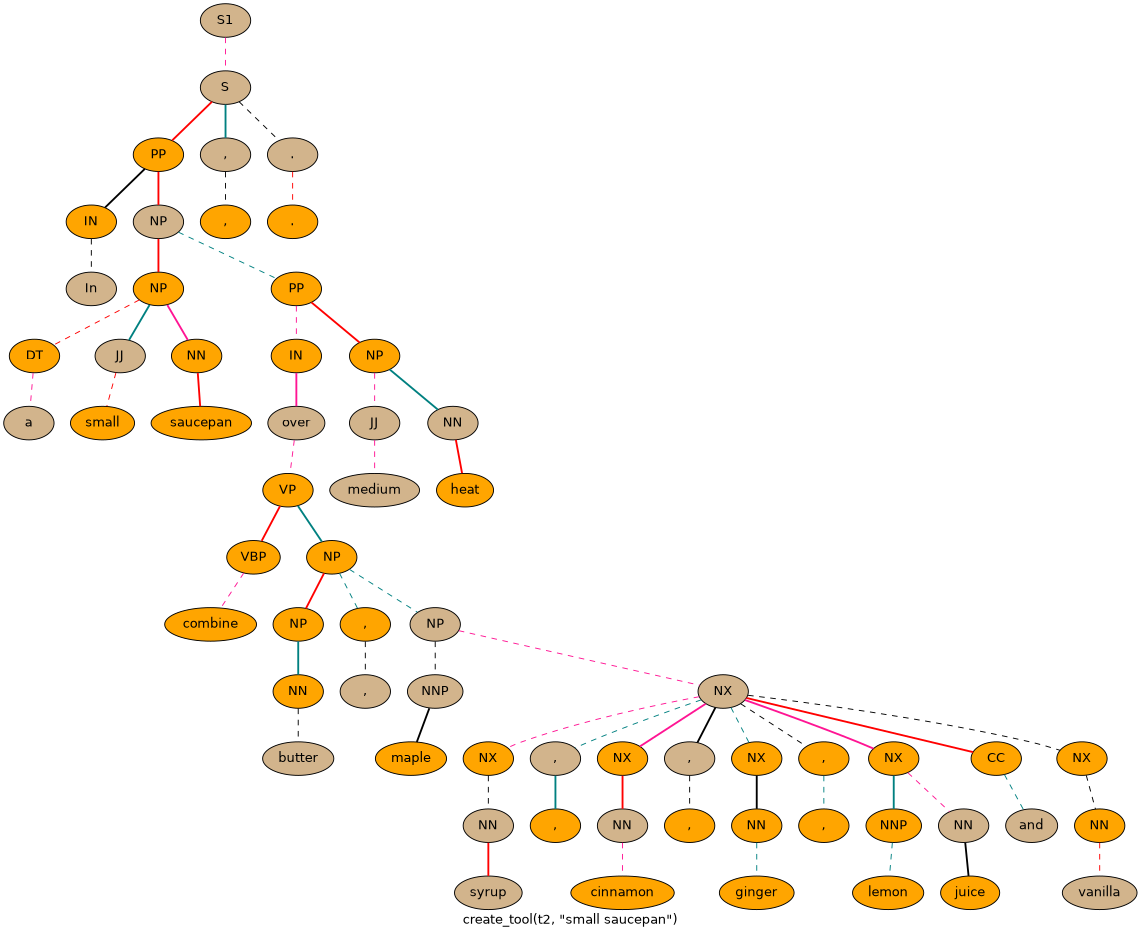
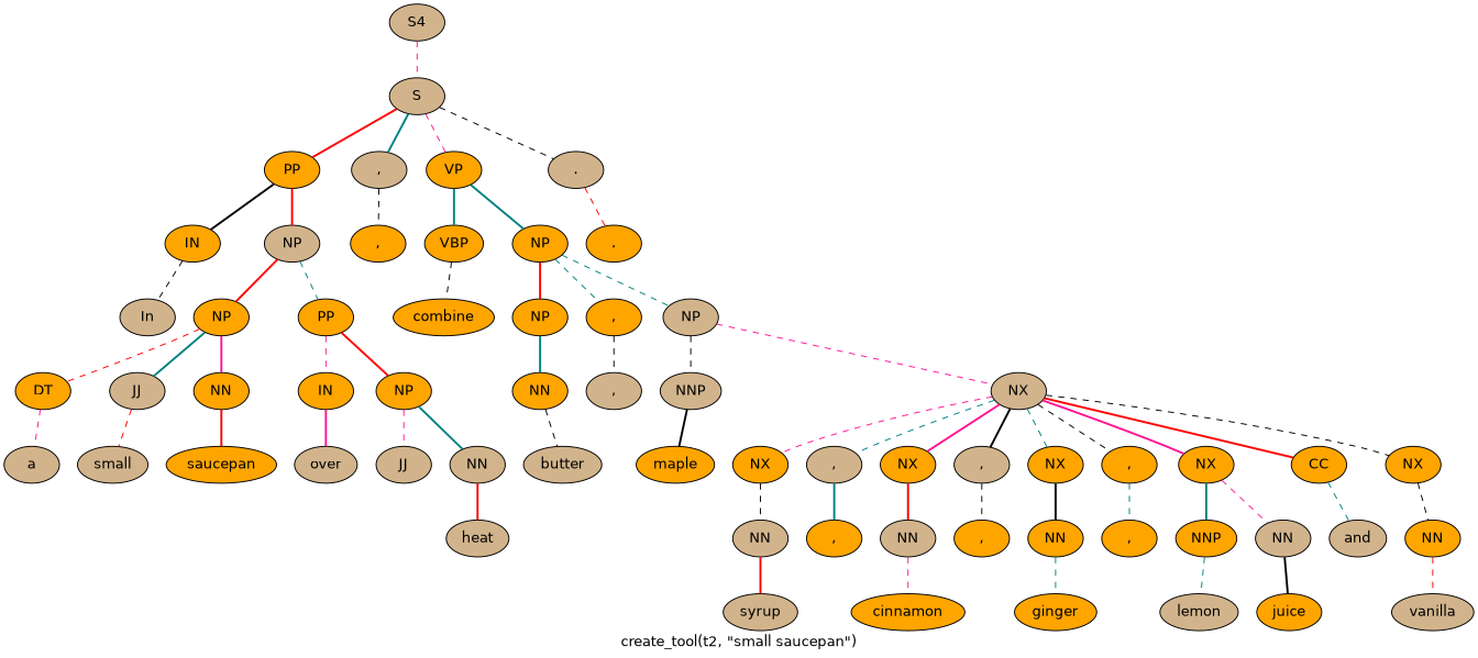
  graph {
    fontname="DejaVu Sans"
    label="create_tool(t2, \"small saucepan\")"
    node [fillcolor=orange fontname="DejaVu Sans" style=filled]
    edge [color=black fontname="DejaVu Sans" style=dashed]
-   n1 [fillcolor=tan label=S1]
+   n1 [fillcolor=tan label=S4]
    n2 [fillcolor=tan label=S]
    n3 [label=PP]
    n4 [fillcolor=tan label=","]
    n5 [label=VP]
    n6 [fillcolor=tan label="."]
    n7 [label=IN]
    n8 [fillcolor=tan label=NP]
    n9 [label=","]
    n10 [label=VBP]
    n11 [label=NP]
    n12 [label="."]
    n13 [fillcolor=tan label=In]
    n14 [label=NP]
    n15 [label=PP]
    n16 [label=DT]
    n17 [fillcolor=tan label=JJ]
    n18 [label=NN]
    n19 [label=IN]
    n20 [label=NP]
    n21 [fillcolor=tan label=a]
-   n22 [label=small]
+   n22 [fillcolor=tan label=small]
    n23 [label=saucepan]
    n24 [fillcolor=tan label=over]
    n25 [fillcolor=tan label=JJ]
    n26 [fillcolor=tan label=NN]
-   n27 [fillcolor=tan label=medium]
-   n28 [label=heat]
+   n28 [fillcolor=tan label=heat]
    n29 [label=combine]
    n30 [label=NP]
    n31 [label=","]
    n32 [fillcolor=tan label=NP]
    n33 [label=NN]
    n34 [fillcolor=tan label=","]
    n35 [fillcolor=tan label=NNP]
    n36 [fillcolor=tan label=NX]
    n37 [fillcolor=tan label=butter]
    n38 [label=maple]
    n39 [label=NX]
    n40 [fillcolor=tan label=","]
    n41 [label=NX]
    n42 [fillcolor=tan label=","]
    n43 [label=NX]
    n44 [label=","]
    n45 [label=NX]
    n46 [label=CC]
    n47 [label=NX]
    n48 [fillcolor=tan label=NN]
    n49 [label=","]
    n50 [fillcolor=tan label=NN]
    n51 [label=","]
    n52 [label=NN]
    n53 [label=","]
    n54 [label=NNP]
    n55 [fillcolor=tan label=NN]
    n56 [fillcolor=tan label=and]
    n57 [label=NN]
    n58 [fillcolor=tan label=syrup]
    n59 [label=cinnamon]
    n60 [label=ginger]
-   n61 [label=lemon]
+   n61 [fillcolor=tan label=lemon]
    n62 [label=juice]
    n63 [fillcolor=tan label=vanilla]
    n1 -- n2 [color=deeppink]
    n2 -- n3 [color=red style=bold]
    n2 -- n4 [color=teal style=bold]
-   n24 -- n5 [color=deeppink]
+   n2 -- n5 [color=deeppink]
    n2 -- n6
    n3 -- n7 [style=bold]
    n3 -- n8 [color=red style=bold]
    n4 -- n9
-   n5 -- n10 [color=red style=bold]
+   n5 -- n10 [color=teal style=bold]
    n5 -- n11 [color=teal style=bold]
    n6 -- n12 [color=red]
    n7 -- n13
    n8 -- n14 [color=red style=bold]
    n8 -- n15 [color=teal]
-   n10 -- n29 [color=deeppink]
+   n10 -- n29
    n11 -- n30 [color=red style=bold]
    n11 -- n31 [color=teal]
    n11 -- n32 [color=teal]
    n14 -- n16 [color=red]
    n14 -- n17 [color=teal style=bold]
    n14 -- n18 [color=deeppink style=bold]
    n15 -- n19 [color=deeppink]
    n15 -- n20 [color=red style=bold]
    n16 -- n21 [color=deeppink]
    n17 -- n22 [color=red]
    n18 -- n23 [color=red style=bold]
    n19 -- n24 [color=deeppink style=bold]
    n20 -- n25 [color=deeppink]
    n20 -- n26 [color=teal style=bold]
-   n25 -- n27 [color=deeppink]
    n26 -- n28 [color=red style=bold]
    n30 -- n33 [color=teal style=bold]
    n31 -- n34
    n32 -- n35
    n32 -- n36 [color=deeppink]
    n33 -- n37
    n35 -- n38 [style=bold]
    n36 -- n39 [color=deeppink]
    n36 -- n40 [color=teal]
    n36 -- n41 [color=deeppink style=bold]
    n36 -- n42 [style=bold]
    n36 -- n43 [color=teal]
    n36 -- n44
    n36 -- n45 [color=deeppink style=bold]
    n36 -- n46 [color=red style=bold]
    n36 -- n47
    n39 -- n48
    n40 -- n49 [color=teal style=bold]
    n41 -- n50 [color=red style=bold]
    n42 -- n51
    n43 -- n52 [style=bold]
    n44 -- n53 [color=teal]
    n45 -- n54 [color=teal style=bold]
    n45 -- n55 [color=deeppink]
    n46 -- n56 [color=teal]
    n47 -- n57
    n48 -- n58 [color=red style=bold]
    n50 -- n59 [color=deeppink]
    n52 -- n60 [color=teal]
    n54 -- n61 [color=teal]
    n55 -- n62 [style=bold]
    n57 -- n63 [color=red]
  }
